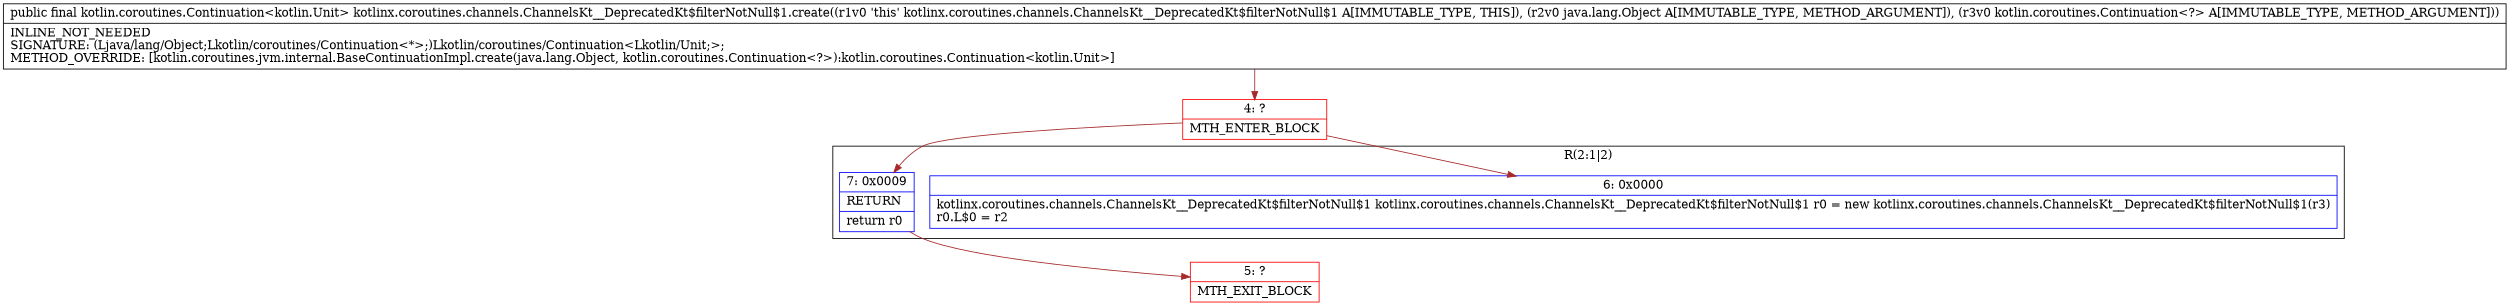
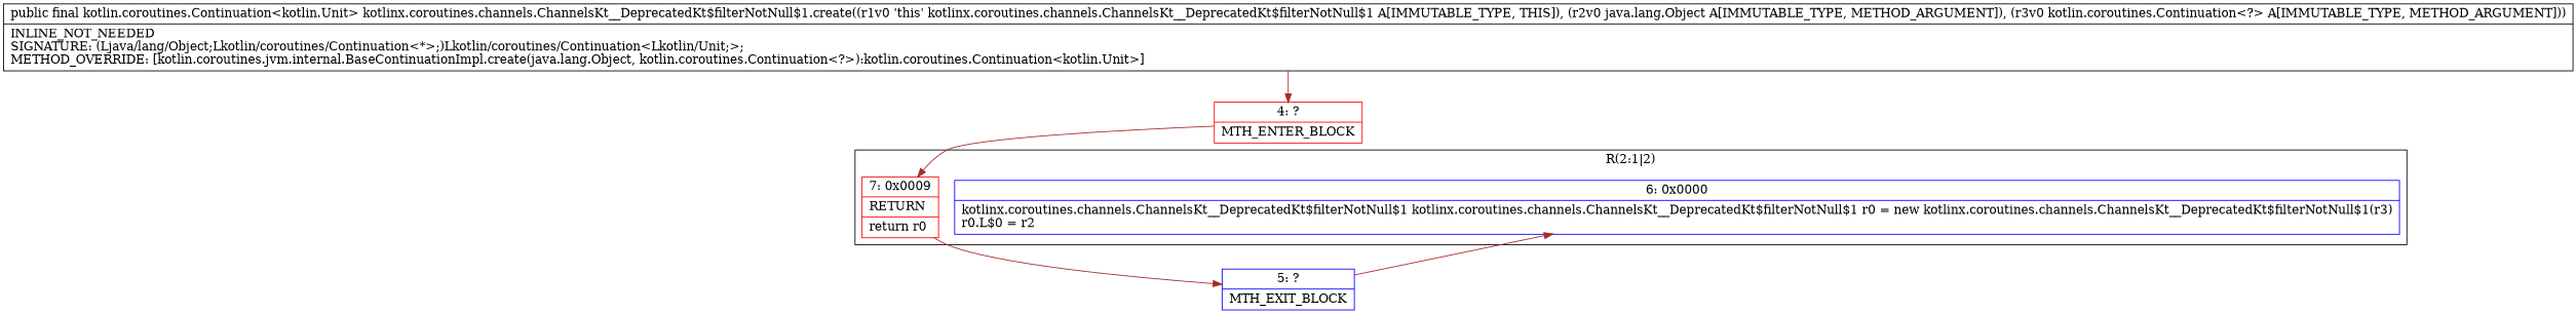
  digraph {
    node [color=blue shape=record]
    edge [color=brown]
    n1 [label="{6\:\ 0x0000|kotlinx.coroutines.channels.ChannelsKt__DeprecatedKt$filterNotNull$1 kotlinx.coroutines.channels.ChannelsKt__DeprecatedKt$filterNotNull$1 r0 = new kotlinx.coroutines.channels.ChannelsKt__DeprecatedKt$filterNotNull$1(r3)\lr0.L$0 = r2\l}"]
-   n2 [label="{7\:\ 0x0009|RETURN\l|return r0\l}"]
-   n3 [color=red label="{5\:\ ?|MTH_EXIT_BLOCK\l}"]
+   n2 [color=red label="{7\:\ 0x0009|RETURN\l|return r0\l}"]
+   n3 [label="{5\:\ ?|MTH_EXIT_BLOCK\l}"]
    n4 [color=red label="{4\:\ ?|MTH_ENTER_BLOCK\l}"]
    n5 [label="{public final kotlin.coroutines.Continuation\<kotlin.Unit\> kotlinx.coroutines.channels.ChannelsKt__DeprecatedKt$filterNotNull$1.create((r1v0 'this' kotlinx.coroutines.channels.ChannelsKt__DeprecatedKt$filterNotNull$1 A[IMMUTABLE_TYPE, THIS]), (r2v0 java.lang.Object A[IMMUTABLE_TYPE, METHOD_ARGUMENT]), (r3v0 kotlin.coroutines.Continuation\<?\> A[IMMUTABLE_TYPE, METHOD_ARGUMENT]))  | INLINE_NOT_NEEDED\lSIGNATURE: (Ljava\/lang\/Object;Lkotlin\/coroutines\/Continuation\<*\>;)Lkotlin\/coroutines\/Continuation\<Lkotlin\/Unit;\>;\lMETHOD_OVERRIDE: [kotlin.coroutines.jvm.internal.BaseContinuationImpl.create(java.lang.Object, kotlin.coroutines.Continuation\<?\>):kotlin.coroutines.Continuation\<kotlin.Unit\>]\l}" color=""]
    subgraph cluster_1 {
      label="R(2:1|2)"
      n1
      n2
    }
    n2 -> n3
-   n4 -> n1
+   n3 -> n1
    n4 -> n2
    n5 -> n4
  }
